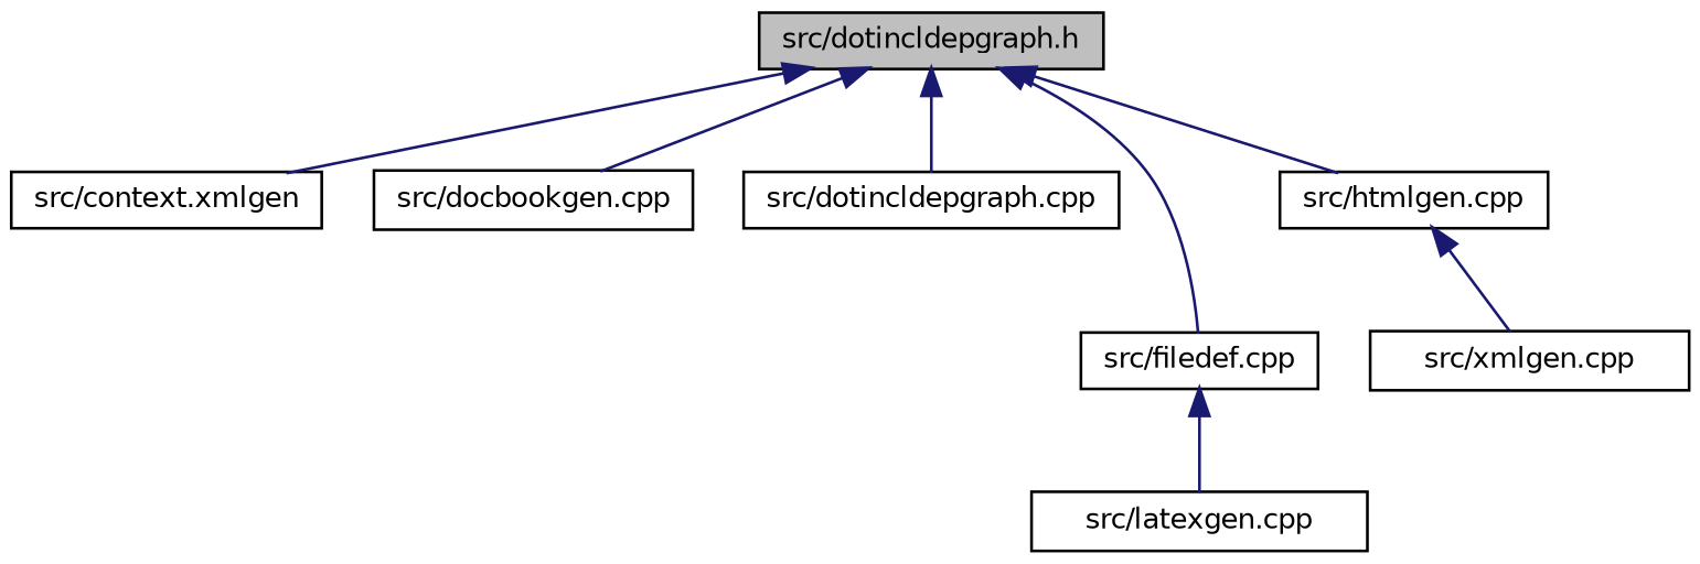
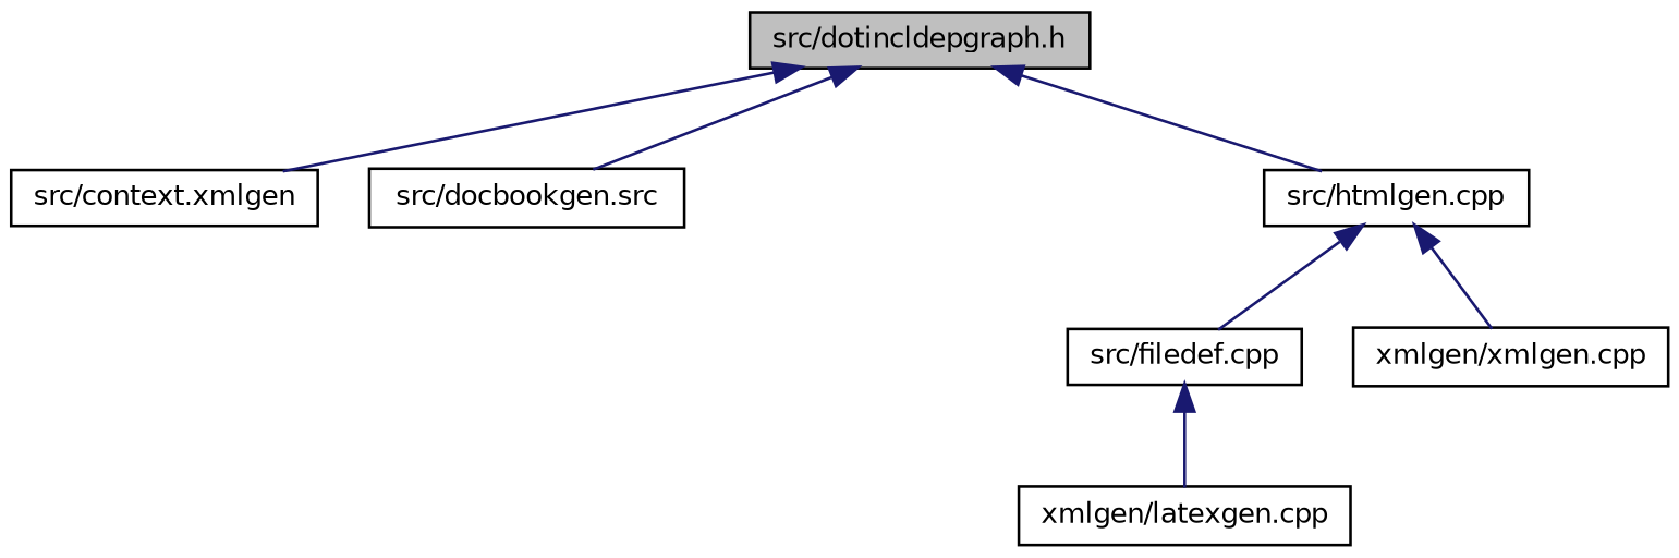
  digraph {
    node [color=black fillcolor=white fontname=Helvetica fontsize=10 shape=record style=filled]
    edge [color=midnightblue dir=back fontname=Helvetica fontsize=10 labelfontname=Helvetica labelfontsize=10 style=solid]
    n1 [fillcolor=grey75 fontcolor=black height=0.2 label="src/dotincldepgraph.h" width=0.4]
    n2 [height=0.2 label="src/context.xmlgen" width=0.4]
-   n3 [height=0.2 label="src/docbookgen.cpp" width=0.4]
-   n4 [height=0.2 label="src/dotincldepgraph.cpp" width=0.4]
+   n3 [height=0.2 label="src/docbookgen.src" width=0.4]
    n5 [height=0.2 label="src/filedef.cpp" width=0.4]
    n6 [height=0.2 label="src/htmlgen.cpp" width=0.4]
-   n7 [height=0.2 label="src/latexgen.cpp" width=0.4]
-   n8 [height=0.2 label="src/xmlgen.cpp" width=0.4]
+   n7 [height=0.2 label="xmlgen/latexgen.cpp" width=0.4]
+   n8 [height=0.2 label="xmlgen/xmlgen.cpp" width=0.4]
    n1 -> n2
    n1 -> n3
-   n1 -> n4
-   n1 -> n5
+   n6 -> n5
    n1 -> n6
    n5 -> n7
    n6 -> n8
  }
